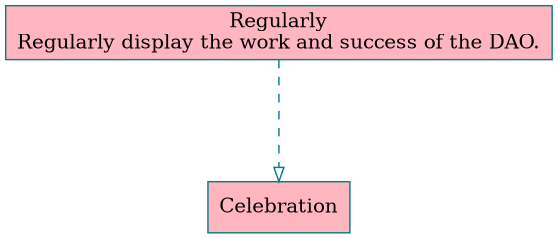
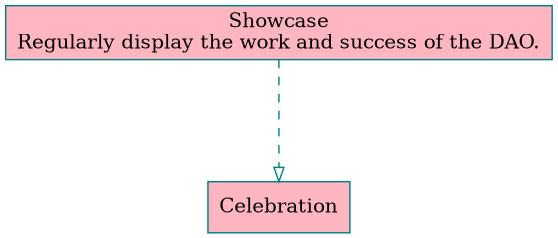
  digraph {
    nodesep=0.6
    rankdir=TB
    ranksep=1.2
    node [shape=box style=filled fillcolor=lightpink color=teal]
    Celebration
-   n2 [label="Regularly\nRegularly display the work and success of the DAO.\n"]
+   n2 [label="Showcase\nRegularly display the work and success of the DAO.\n"]
    n2 -> Celebration [color=teal style=dashed arrowhead=onormal]
  }
